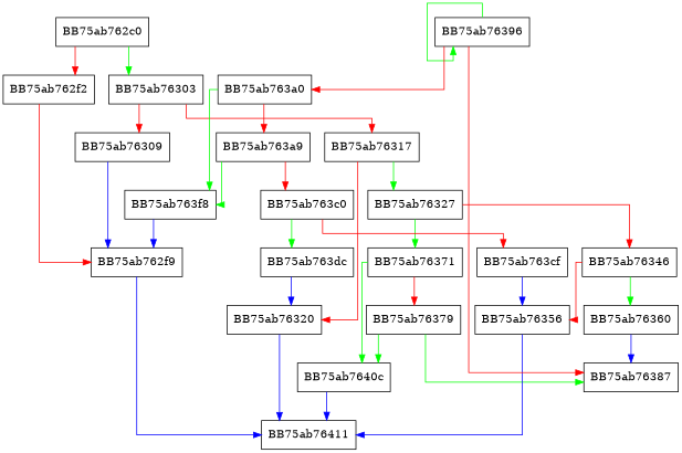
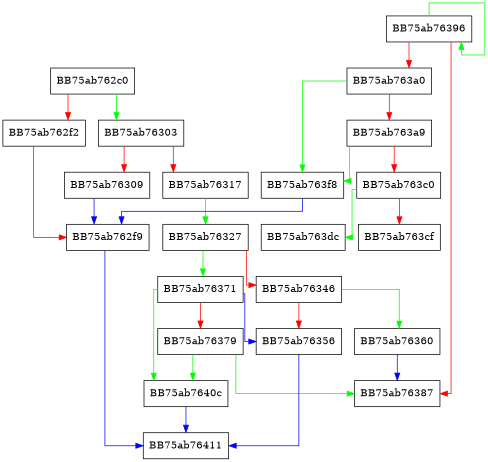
  digraph {
    splines=ortho
    node [shape=box]
    edge [color=red]
    BB75ab762c0
    BB75ab76303
    BB75ab762f2
    BB75ab76317
    BB75ab76309
    BB75ab762f9
    BB75ab76327
-   BB75ab76320
    BB75ab76411
    BB75ab76371
    BB75ab76346
    BB75ab7640c
    BB75ab76379
    BB75ab76360
    BB75ab76356
    BB75ab76387
    BB75ab76396
    BB75ab763a0
    BB75ab763f8
    BB75ab763a9
    BB75ab763c0
    BB75ab763dc
    BB75ab763cf
    BB75ab762c0 -> BB75ab76303 [color=green]
    BB75ab762c0 -> BB75ab762f2
    BB75ab76303 -> BB75ab76317
    BB75ab76303 -> BB75ab76309
    BB75ab762f2 -> BB75ab762f9
    BB75ab76317 -> BB75ab76327 [color=green]
-   BB75ab76317 -> BB75ab76320
    BB75ab76309 -> BB75ab762f9 [color=blue]
    BB75ab762f9 -> BB75ab76411 [color=blue]
    BB75ab76327 -> BB75ab76371 [color=green]
    BB75ab76327 -> BB75ab76346
-   BB75ab76320 -> BB75ab76411 [color=blue]
    BB75ab76371 -> BB75ab7640c [color=green]
    BB75ab76371 -> BB75ab76379
    BB75ab76346 -> BB75ab76360 [color=green]
    BB75ab76346 -> BB75ab76356
    BB75ab7640c -> BB75ab76411 [color=blue]
    BB75ab76379 -> BB75ab7640c [color=green]
    BB75ab76379 -> BB75ab76387 [color=green]
    BB75ab76360 -> BB75ab76387 [color=blue]
    BB75ab76356 -> BB75ab76411 [color=blue]
    BB75ab76396 -> BB75ab76387
    BB75ab76396 -> BB75ab76396 [color=green]
    BB75ab76396 -> BB75ab763a0
    BB75ab763a0 -> BB75ab763f8 [color=green]
    BB75ab763a0 -> BB75ab763a9
    BB75ab763f8 -> BB75ab762f9 [color=blue]
    BB75ab763a9 -> BB75ab763f8 [color=green]
    BB75ab763a9 -> BB75ab763c0
    BB75ab763c0 -> BB75ab763dc [color=green]
    BB75ab763c0 -> BB75ab763cf
-   BB75ab763dc -> BB75ab76320 [color=blue]
-   BB75ab763cf -> BB75ab76356 [color=blue]
+   BB75ab76371 -> BB75ab76356 [color=blue]
  }
